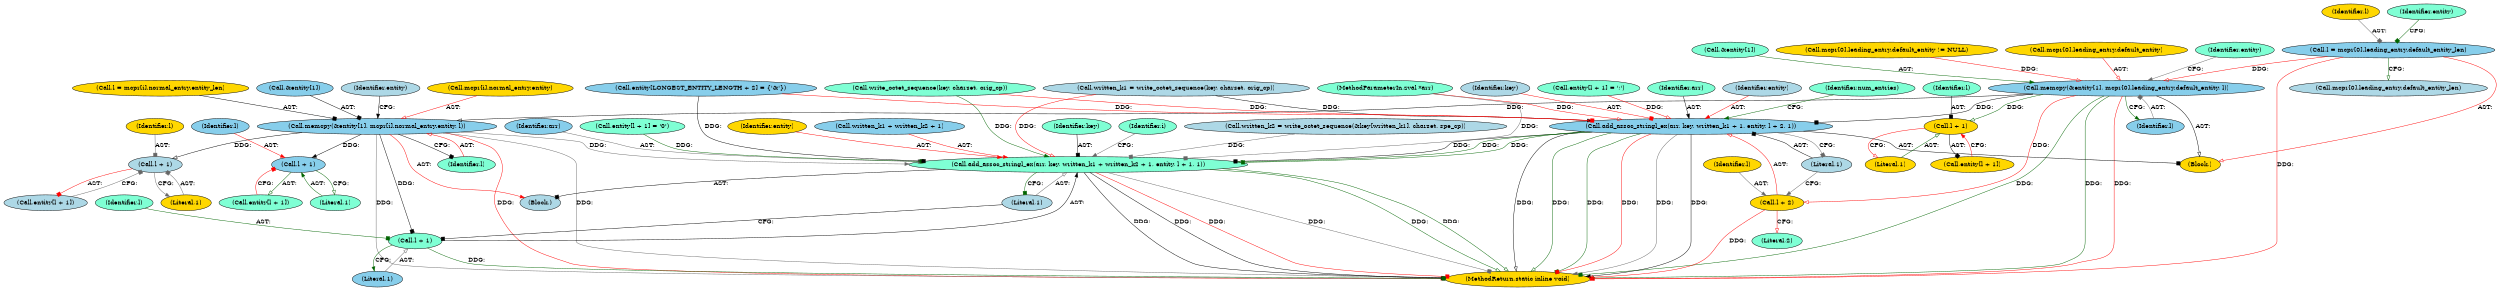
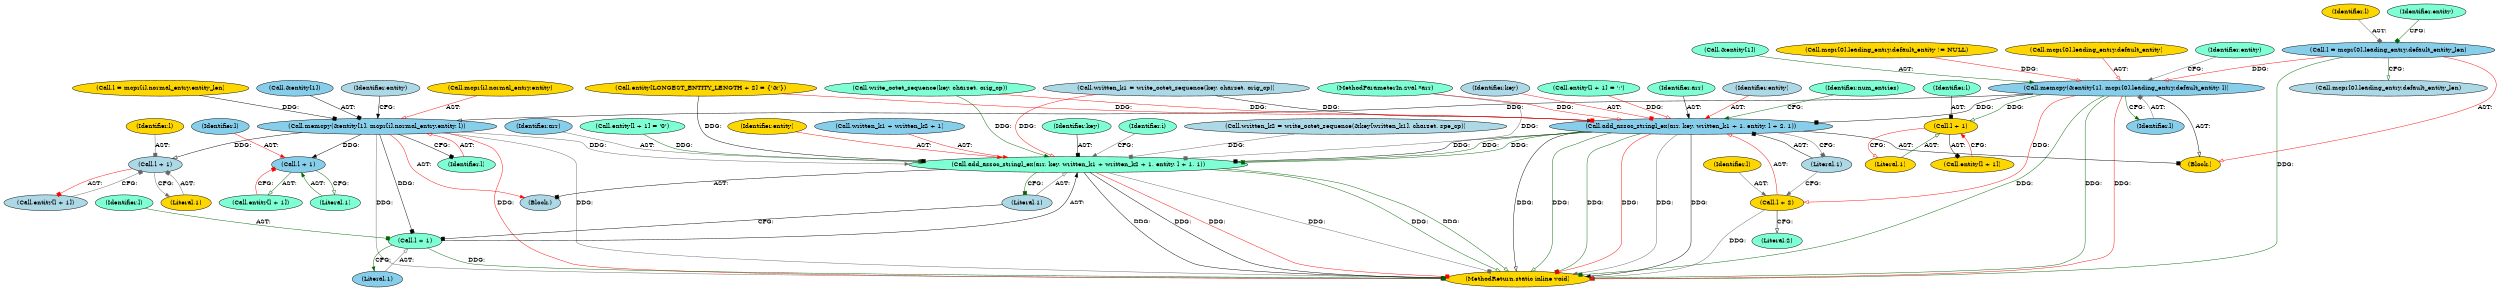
  digraph {
    node [fillcolor=aquamarine style=filled]
    edge [arrowhead=box color=red]
    n1 [fillcolor=skyblue label="(Call,l = mcpr[0].leading_entry.default_entity_len)"]
    n2 [fillcolor=skyblue label="(Call,memcpy(&entity[1], mcpr[0].leading_entry.default_entity, l))"]
    n3 [fillcolor=gold label="(Block,)"]
    n4 [fillcolor=lightblue label="(Call,mcpr[0].leading_entry.default_entity_len)"]
    n5 [fillcolor=gold label="(MethodReturn,static inline void)"]
    n6 [fillcolor=gold label="(Call,l + 1)"]
    n7 [fillcolor=skyblue label="(Call,add_assoc_stringl_ex(arr, key, written_k1 + 1, entity, l + 2, 1))"]
    n8 [fillcolor=gold label="(Call,l + 2)"]
    n9 [fillcolor=skyblue label="(Call,memcpy(&entity[1], mcpr[i].normal_entry.entity, l))"]
    n10 [fillcolor=skyblue label="(Identifier,l)"]
    n11 [fillcolor=gold label="(Call,entity[l + 1])"]
    n12 [fillcolor=gold label="(Literal,1)"]
    n13 [label="(Call,add_assoc_stringl_ex(arr, key, written_k1 + written_k2 + 1, entity, l + 1, 1))"]
    n14 [fillcolor=lightblue label="(Literal,1)"]
    n15 [label="(Literal,2)"]
    n16 [fillcolor=lightblue label="(Block,)"]
    n17 [fillcolor=skyblue label="(Call,l + 1)"]
    n18 [fillcolor=lightblue label="(Call,l + 1)"]
    n19 [label="(Call,l + 1)"]
    n20 [label="(Identifier,l)"]
    n21 [fillcolor=lightblue label="(Literal,1)"]
    n22 [label="(Literal,1)"]
    n23 [label="(Call,entity[l + 1])"]
    n24 [fillcolor=lightblue label="(Call,entity[l + 1])"]
    n25 [fillcolor=gold label="(Literal,1)"]
    n26 [fillcolor=skyblue label="(Literal,1)"]
    n27 [label="(Identifier,entity)"]
    n28 [fillcolor=lightblue label="(Identifier,key)"]
    n29 [label="(Identifier,l)"]
    n30 [fillcolor=lightblue label="(Call,written_k1 = write_octet_sequence(key, charset, orig_cp))"]
    n31 [label="(Identifier,key)"]
    n32 [label="(Call,entity[l + 1] = ';')"]
    n33 [fillcolor=gold label="(Identifier,l)"]
    n34 [fillcolor=gold label="(Call,l = mcpr[i].normal_entry.entity_len)"]
    n35 [label="(Identifier,i)"]
    n36 [fillcolor=skyblue label="(Call,&entity[1])"]
    n37 [fillcolor=lightblue label="(Identifier,entity)"]
    n38 [fillcolor=gold label="(Identifier,l)"]
    n39 [label="(Call,&entity[1])"]
    n40 [label="(Identifier,l)"]
    n41 [fillcolor=lightblue label="(Call,written_k2 = write_octet_sequence(&key[written_k1], charset, spe_cp))"]
    n42 [fillcolor=skyblue label="(Identifier,arr)"]
    n43 [label="(Identifier,entity)"]
    n44 [label="(Call,entity[l + 1] = '\0')"]
    n45 [fillcolor=gold label="(Identifier,l)"]
    n46 [fillcolor=gold label="(Call,mcpr[i].normal_entry.entity)"]
    n47 [fillcolor=gold label="(Call,mcpr[0].leading_entry.default_entity != NULL)"]
-   n48 [fillcolor=skyblue label="(Call,entity[LONGEST_ENTITY_LENGTH + 2] = {'&'})"]
+   n48 [fillcolor=gold label="(Call,entity[LONGEST_ENTITY_LENGTH + 2] = {'&'})"]
    n49 [fillcolor=gold label="(Identifier,entity)"]
    n50 [label="(Identifier,arr)"]
    n51 [fillcolor=skyblue label="(Identifier,l)"]
    n52 [fillcolor=gold label="(Call,mcpr[0].leading_entry.default_entity)"]
    n53 [fillcolor=skyblue label="(Call,written_k1 + written_k2 + 1)"]
    n54 [label="(MethodParameterIn,zval *arr)"]
    n55 [fillcolor=lightblue label="(Identifier,entity)"]
    n56 [label="(Call,write_octet_sequence(key, charset, orig_cp))"]
    n57 [label="(Identifier,num_entries)"]
    n1 -> n2 [arrowhead=onormal label="DDG: "]
    n1 -> n3 [arrowhead=onormal label="AST: "]
    n1 -> n4 [arrowhead=onormal color=darkgreen label="CFG: "]
-   n1 -> n5 [arrowhead=normal label="DDG: "]
+   n1 -> n5 [arrowhead=normal color=darkgreen label="DDG: "]
    n2 -> n3 [arrowhead=onormal color=black label="AST: "]
    n2 -> n5 [arrowhead=normal color=darkgreen label="DDG: "]
    n2 -> n5 [label="DDG: "]
    n2 -> n5 [color=darkgreen label="DDG: "]
    n2 -> n6 [arrowhead=onormal color=darkgreen label="DDG: "]
    n2 -> n7 [color=black label="DDG: "]
    n2 -> n8 [arrowhead=onormal label="DDG: "]
    n2 -> n9 [arrowhead=onormal color=black label="DDG: "]
    n2 -> n10 [arrowhead=normal color=darkgreen label="CFG: "]
    n6 -> n11 [color=black label="AST: "]
    n6 -> n12 [arrowhead=onormal label="CFG: "]
    n7 -> n3 [color=black label="AST: "]
    n7 -> n5 [arrowhead=normal color=black label="DDG: "]
    n7 -> n5 [arrowhead=onormal color=black label="DDG: "]
    n7 -> n5 [arrowhead=onormal color=darkgreen label="DDG: "]
    n7 -> n5 [color=darkgreen label="DDG: "]
    n7 -> n5 [label="DDG: "]
    n7 -> n5 [arrowhead=normal color=gray40 label="DDG: "]
    n7 -> n13 [color=black label="DDG: "]
    n7 -> n13 [arrowhead=onormal color=darkgreen label="DDG: "]
    n7 -> n13 [color=darkgreen label="DDG: "]
    n7 -> n14 [color=gray40 label="CFG: "]
-   n8 -> n5 [arrowhead=onormal label="DDG: "]
+   n8 -> n5 [arrowhead=onormal color=gray40 label="DDG: "]
    n8 -> n7 [arrowhead=onormal label="AST: "]
-   n8 -> n15 [arrowhead=onormal label="CFG: "]
+   n8 -> n15 [arrowhead=onormal color=black label="CFG: "]
    n9 -> n5 [arrowhead=normal label="DDG: "]
    n9 -> n5 [arrowhead=normal color=gray40 label="DDG: "]
    n9 -> n5 [color=gray40 label="DDG: "]
    n9 -> n13 [arrowhead=normal color=gray40 label="DDG: "]
    n9 -> n16 [arrowhead=normal label="AST: "]
    n9 -> n17 [arrowhead=normal color=black label="DDG: "]
    n9 -> n18 [arrowhead=onormal color=black label="DDG: "]
    n9 -> n19 [color=black label="DDG: "]
    n9 -> n20 [color=black label="CFG: "]
    n10 -> n2 [color=gray40 label="AST: "]
    n11 -> n6 [arrowhead=normal label="CFG: "]
    n12 -> n6 [arrowhead=onormal color=darkgreen label="AST: "]
    n13 -> n5 [arrowhead=onormal color=darkgreen label="DDG: "]
    n13 -> n5 [arrowhead=onormal color=darkgreen label="DDG: "]
    n13 -> n5 [arrowhead=onormal color=black label="DDG: "]
    n13 -> n5 [arrowhead=onormal color=black label="DDG: "]
    n13 -> n5 [label="DDG: "]
    n13 -> n5 [color=gray40 label="DDG: "]
    n13 -> n16 [color=black label="AST: "]
    n13 -> n21 [color=darkgreen label="CFG: "]
    n14 -> n7 [color=black label="AST: "]
    n14 -> n8 [arrowhead=normal color=gray40 label="CFG: "]
    n17 -> n22 [arrowhead=onormal color=darkgreen label="CFG: "]
    n17 -> n23 [arrowhead=onormal color=darkgreen label="AST: "]
    n18 -> n24 [label="AST: "]
    n18 -> n25 [arrowhead=normal color=gray40 label="CFG: "]
    n19 -> n5 [color=darkgreen label="DDG: "]
    n19 -> n13 [arrowhead=normal color=black label="AST: "]
    n19 -> n26 [arrowhead=normal color=darkgreen label="CFG: "]
    n20 -> n9 [arrowhead=onormal label="AST: "]
    n21 -> n13 [arrowhead=onormal color=gray40 label="AST: "]
    n21 -> n19 [color=black label="CFG: "]
    n22 -> n17 [arrowhead=normal color=darkgreen label="AST: "]
    n23 -> n17 [label="CFG: "]
    n24 -> n18 [color=gray40 label="CFG: "]
    n25 -> n18 [color=gray40 label="AST: "]
    n26 -> n19 [arrowhead=onormal color=gray40 label="AST: "]
    n27 -> n2 [arrowhead=normal color=gray40 label="CFG: "]
    n28 -> n7 [label="AST: "]
    n29 -> n6 [color=black label="AST: "]
    n30 -> n7 [arrowhead=normal color=black label="DDG: "]
    n30 -> n13 [arrowhead=onormal label="DDG: "]
    n31 -> n13 [color=black label="AST: "]
    n32 -> n7 [arrowhead=onormal label="DDG: "]
    n33 -> n18 [color=gray40 label="AST: "]
-   n34 -> n9 [color=black label="AST: "]
+   n34 -> n9 [color=black label="DDG: "]
    n35 -> n13 [arrowhead=normal color=gray40 label="CFG: "]
    n36 -> n9 [color=black label="AST: "]
    n37 -> n9 [arrowhead=normal color=black label="CFG: "]
    n38 -> n1 [color=gray40 label="AST: "]
    n39 -> n2 [arrowhead=normal color=darkgreen label="AST: "]
    n40 -> n19 [color=darkgreen label="AST: "]
    n41 -> n13 [color=gray40 label="DDG: "]
    n42 -> n13 [color=gray40 label="AST: "]
    n43 -> n1 [color=darkgreen label="CFG: "]
    n44 -> n13 [color=darkgreen label="DDG: "]
    n45 -> n8 [arrowhead=normal color=gray40 label="AST: "]
    n46 -> n9 [arrowhead=onormal label="AST: "]
    n47 -> n2 [arrowhead=onormal label="DDG: "]
    n48 -> n7 [label="DDG: "]
    n48 -> n13 [color=black label="DDG: "]
    n49 -> n13 [arrowhead=normal label="AST: "]
    n50 -> n7 [arrowhead=normal color=black label="AST: "]
    n51 -> n17 [arrowhead=normal label="AST: "]
    n52 -> n2 [arrowhead=onormal label="AST: "]
    n53 -> n13 [arrowhead=normal label="AST: "]
    n54 -> n7 [arrowhead=onormal label="DDG: "]
    n54 -> n13 [color=gray40 label="DDG: "]
    n55 -> n7 [arrowhead=normal label="AST: "]
    n56 -> n7 [arrowhead=onormal label="DDG: "]
    n56 -> n13 [arrowhead=normal color=darkgreen label="DDG: "]
    n57 -> n7 [arrowhead=normal color=darkgreen label="CFG: "]
  }
